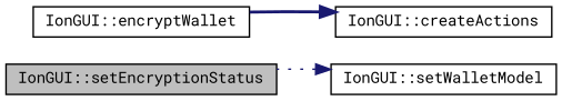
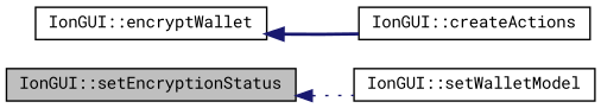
  digraph {
    fontname="Roboto Mono"
    rankdir=LR
    node [color=black fillcolor=white fontname="Roboto Mono" fontsize=10 shape=record style=filled]
    edge [color=midnightblue dir=back fontname="Roboto Mono" fontsize=10 labelfontname=Helvetica labelfontsize=10]
    n1 [fillcolor=grey75 fontcolor=black height=0.2 label="IonGUI::setEncryptionStatus" width=0.4]
    n2 [height=0.2 label="IonGUI::setWalletModel" width=0.4]
    n3 [height=0.2 label="IonGUI::encryptWallet" width=0.4]
    n4 [height=0.2 label="IonGUI::createActions" width=0.4]
-   n2 -> n1 [style=dotted]
-   n4 -> n3 [style=bold]
+   n1 -> n2 [style=dotted]
+   n3 -> n4 [style=bold]
  }
